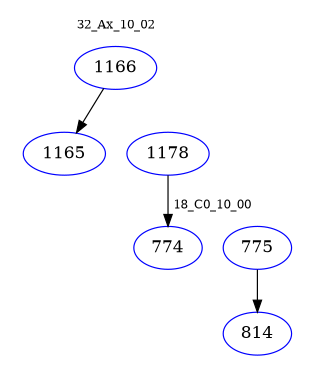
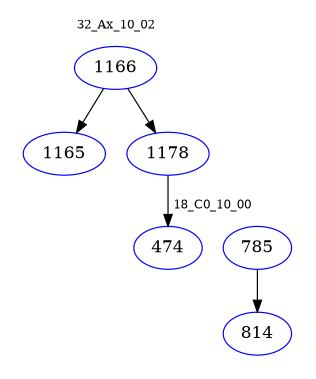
  digraph {
    node [color=blue]
    edge [color=black]
    n1 [label=1166]
    n2 [label=1165]
    n3 [label=1178]
-   n4 [label=775]
-   n5 [label=774]
+   n4 [label=785]
+   n5 [label=474]
    n6 [label=814]
    subgraph cluster_1 {
      color=white
      fontsize=10
      label="32_Ax_10_02"
      n1
      n2
      n3
    }
    subgraph cluster_2 {
      color=white
      fontsize=10
      label="18_C0_10_00"
      n4
      n5
      n6
    }
    n1 -> n2
+   n1 -> n3
    n3 -> n5
    n4 -> n6
  }
